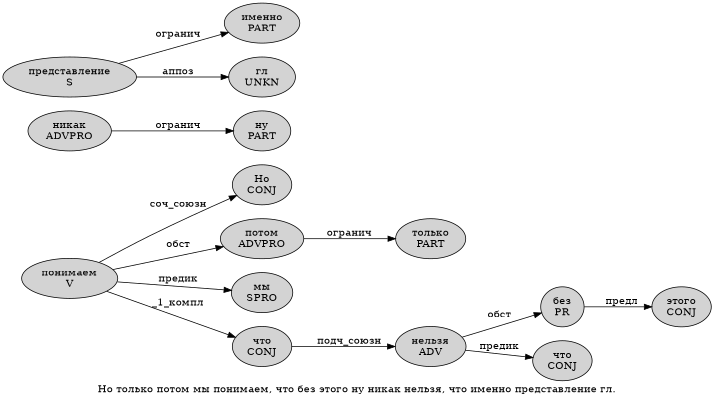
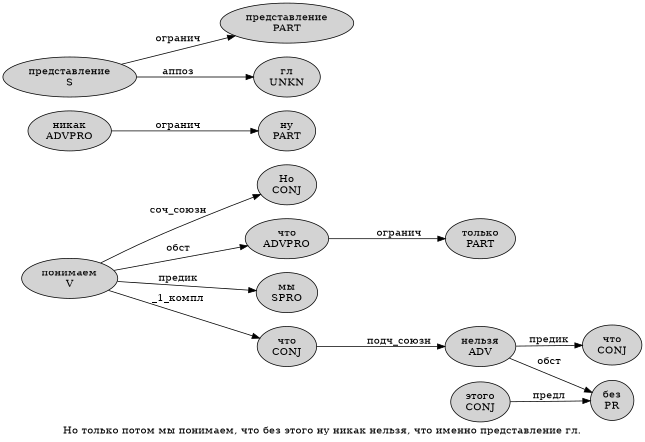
  digraph {
    label="Но только потом мы понимаем, что без этого ну никак нельзя, что именно представление гл."
    rankdir=LR
    node [fillcolor=lightgray penwidth=1 shape=ellipse style=filled]
    n1 [label="Но\nCONJ"]
    n2 [label="понимаем\nV"]
-   n3 [label="потом\nADVPRO"]
+   n3 [label="что\nADVPRO"]
    n4 [label="мы\nSPRO"]
    n5 [label="что\nCONJ"]
    n6 [label="только\nPART"]
    n7 [label="нельзя\nADV"]
    n8 [label="без\nPR"]
    n9 [label="что\nCONJ"]
    n10 [label="этого\nCONJ"]
    n11 [label="ну\nPART"]
    n12 [label="никак\nADVPRO"]
-   n13 [label="именно\nPART"]
+   n13 [label="представление\nPART"]
    n14 [label="представление\nS"]
    n15 [label="гл\nUNKN"]
    n2 -> n1 [label="соч_союзн"]
    n2 -> n3 [label="обст"]
    n2 -> n4 [label="предик"]
    n2 -> n5 [label="_1_компл"]
    n3 -> n6 [label="огранич"]
    n5 -> n7 [label="подч_союзн"]
    n7 -> n8 [label="обст"]
    n7 -> n9 [label="предик"]
-   n8 -> n10 [label="предл"]
+   n10 -> n8 [label="предл"]
    n12 -> n11 [label="огранич"]
    n14 -> n13 [label="огранич"]
    n14 -> n15 [label="аппоз"]
  }
